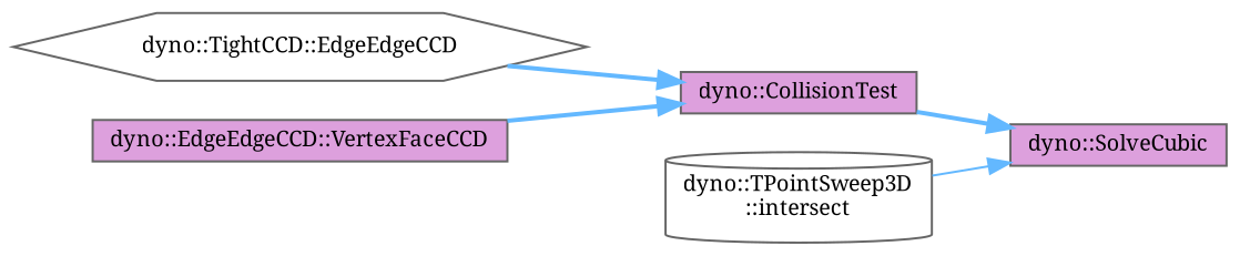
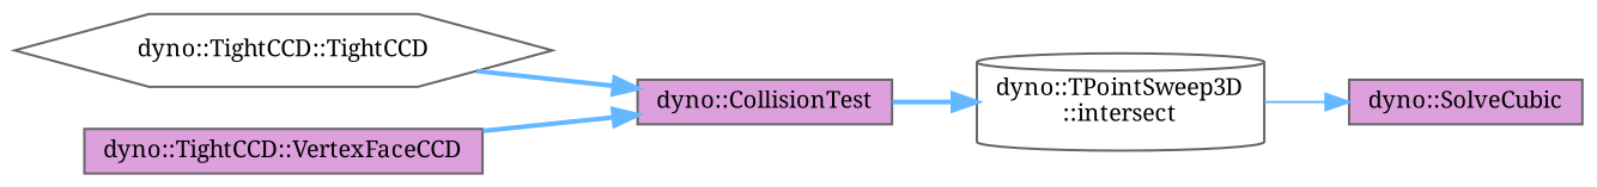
  digraph {
    fontname="Noto Serif"
    rankdir=RL
    node [color=grey40 fillcolor=plum fontname="Noto Serif" fontsize=10 shape=box style=filled]
    edge [color=steelblue1 dir=back fontname="Noto Serif" fontsize=10 labelfontname=Helvetica labelfontsize=10 style=bold]
    n1 [color=gray40 fontcolor=black height=0.2 label="dyno::SolveCubic" width=0.4]
    n2 [height=0.2 label="dyno::CollisionTest" width=0.4]
    n3 [fillcolor=white height=0.2 label="dyno::TPointSweep3D\l::intersect" shape=cylinder width=0.4]
-   n4 [fillcolor=white height=0.2 label="dyno::TightCCD::EdgeEdgeCCD" shape=hexagon width=0.4]
-   n5 [height=0.2 label="dyno::EdgeEdgeCCD::VertexFaceCCD" width=0.4]
-   n1 -> n2
+   n4 [fillcolor=white height=0.2 label="dyno::TightCCD::TightCCD" shape=hexagon width=0.4]
+   n5 [height=0.2 label="dyno::TightCCD::VertexFaceCCD" width=0.4]
+   n3 -> n2
    n1 -> n3 [style=solid]
    n2 -> n4
    n2 -> n5
  }
